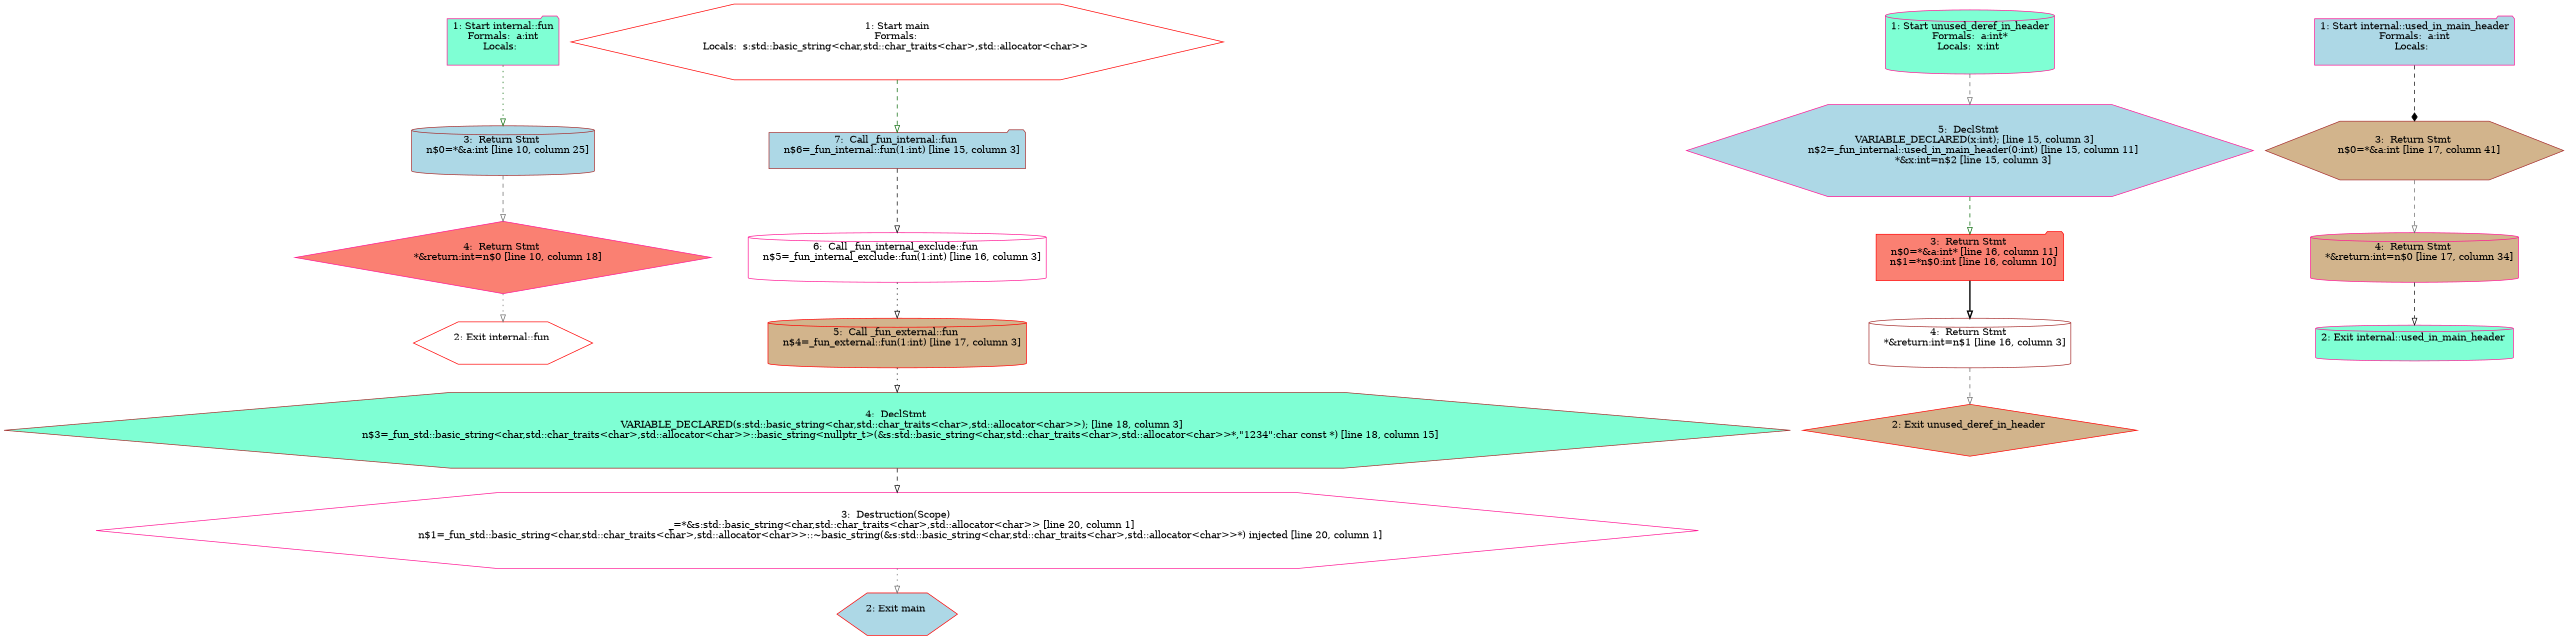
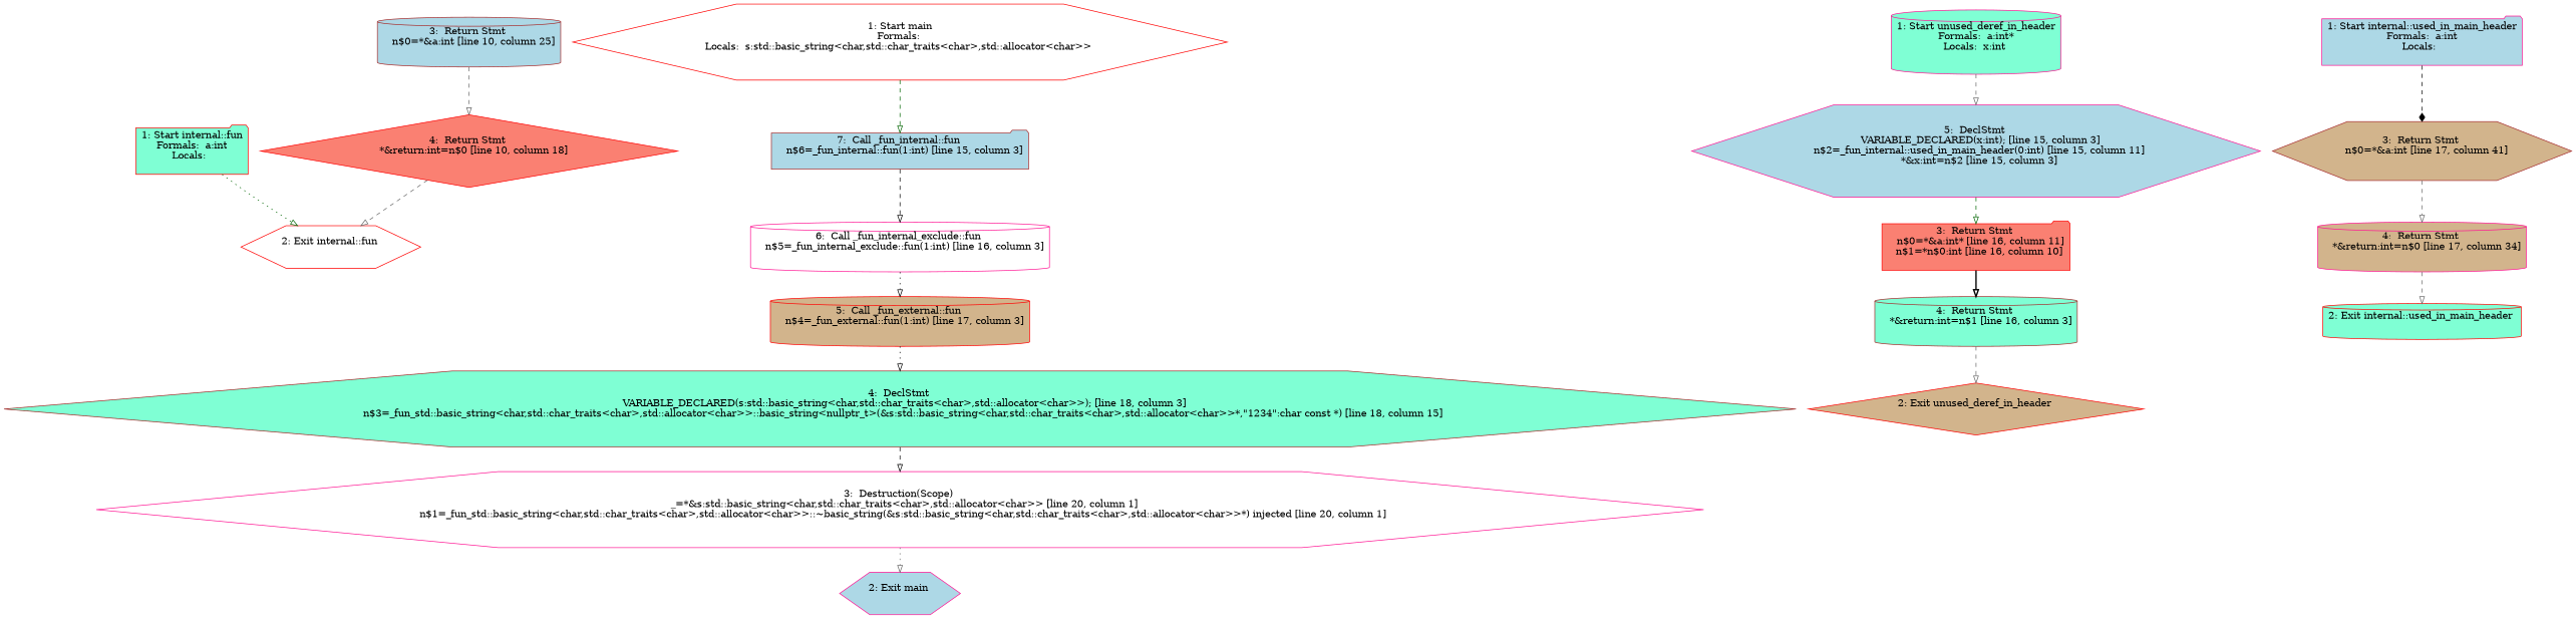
  digraph {
    node [color=red fillcolor=aquamarine shape=cylinder style=filled]
    edge [arrowhead=onormal color=gray40 style=dashed]
-   n1 [color=deeppink label="1: Start internal::fun\nFormals:  a:int\nLocals:  \n  " shape=folder]
+   n1 [label="1: Start internal::fun\nFormals:  a:int\nLocals:  \n  " shape=folder]
    n2 [color=brown fillcolor=lightblue label="3:  Return Stmt \n   n$0=*&a:int [line 10, column 25]\n "]
-   n3 [color=deeppink fillcolor=salmon label="4:  Return Stmt \n   *&return:int=n$0 [line 10, column 18]\n " shape=diamond]
+   n3 [fillcolor=salmon label="4:  Return Stmt \n   *&return:int=n$0 [line 10, column 18]\n " shape=diamond]
    n4 [fillcolor=white label="2: Exit internal::fun \n  " shape=hexagon]
    n5 [fillcolor=white label="1: Start main\nFormals: \nLocals:  s:std::basic_string<char,std::char_traits<char>,std::allocator<char>> \n  " shape=hexagon]
    n6 [color=brown fillcolor=lightblue label="7:  Call _fun_internal::fun \n   n$6=_fun_internal::fun(1:int) [line 15, column 3]\n " shape=folder]
    n7 [color=deeppink fillcolor=white label="6:  Call _fun_internal_exclude::fun \n   n$5=_fun_internal_exclude::fun(1:int) [line 16, column 3]\n "]
    n8 [fillcolor=tan label="5:  Call _fun_external::fun \n   n$4=_fun_external::fun(1:int) [line 17, column 3]\n "]
-   n9 [fillcolor=lightblue label="2: Exit main \n  " shape=hexagon]
+   n9 [color=deeppink fillcolor=lightblue label="2: Exit main \n  " shape=hexagon]
    n10 [color=deeppink fillcolor=white label="3:  Destruction(Scope) \n   _=*&s:std::basic_string<char,std::char_traits<char>,std::allocator<char>> [line 20, column 1]\n  n$1=_fun_std::basic_string<char,std::char_traits<char>,std::allocator<char>>::~basic_string(&s:std::basic_string<char,std::char_traits<char>,std::allocator<char>>*) injected [line 20, column 1]\n " shape=hexagon]
    n11 [color=brown label="4:  DeclStmt \n   VARIABLE_DECLARED(s:std::basic_string<char,std::char_traits<char>,std::allocator<char>>); [line 18, column 3]\n  n$3=_fun_std::basic_string<char,std::char_traits<char>,std::allocator<char>>::basic_string<nullptr_t>(&s:std::basic_string<char,std::char_traits<char>,std::allocator<char>>*,\"1234\":char const *) [line 18, column 15]\n " shape=hexagon]
    n12 [color=deeppink label="1: Start unused_deref_in_header\nFormals:  a:int*\nLocals:  x:int \n  "]
    n13 [color=deeppink fillcolor=lightblue label="5:  DeclStmt \n   VARIABLE_DECLARED(x:int); [line 15, column 3]\n  n$2=_fun_internal::used_in_main_header(0:int) [line 15, column 11]\n  *&x:int=n$2 [line 15, column 3]\n " shape=hexagon]
    n14 [fillcolor=salmon label="3:  Return Stmt \n   n$0=*&a:int* [line 16, column 11]\n  n$1=*n$0:int [line 16, column 10]\n " shape=folder]
-   n15 [color=brown fillcolor=white label="4:  Return Stmt \n   *&return:int=n$1 [line 16, column 3]\n "]
+   n15 [color=brown label="4:  Return Stmt \n   *&return:int=n$1 [line 16, column 3]\n "]
    n16 [fillcolor=tan label="2: Exit unused_deref_in_header \n  " shape=diamond]
    n17 [color=deeppink fillcolor=lightblue label="1: Start internal::used_in_main_header\nFormals:  a:int\nLocals:  \n  " shape=folder]
    n18 [color=brown fillcolor=tan label="3:  Return Stmt \n   n$0=*&a:int [line 17, column 41]\n " shape=hexagon]
    n19 [color=deeppink fillcolor=tan label="4:  Return Stmt \n   *&return:int=n$0 [line 17, column 34]\n "]
-   n20 [color=deeppink label="2: Exit internal::used_in_main_header \n  "]
-   n1 -> n2 [color=darkgreen style=dotted]
+   n20 [label="2: Exit internal::used_in_main_header \n  "]
+   n1 -> n4 [color=darkgreen style=dotted]
    n2 -> n3
-   n3 -> n4 [style=dotted]
+   n3 -> n4
    n5 -> n6 [color=darkgreen]
    n6 -> n7 [color=black]
    n7 -> n8 [color=black style=dotted]
    n8 -> n11 [color=black style=dotted]
    n10 -> n9 [style=dotted]
    n11 -> n10 [color=black]
    n12 -> n13
    n13 -> n14 [color=darkgreen]
    n14 -> n15 [color=black style=bold]
    n15 -> n16
    n17 -> n18 [arrowhead=diamond color=black]
    n18 -> n19
-   n19 -> n20 [color=black]
+   n19 -> n20
  }
